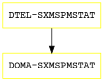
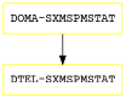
  digraph {
    fontname="Courier Prime"
    node [color=yellow shape=box fontname="Courier Prime"]
    "DTEL-SXMSPMSTAT"
    "DOMA-SXMSPMSTAT"
-   "DTEL-SXMSPMSTAT" -> "DOMA-SXMSPMSTAT" [fontname="Courier Prime"]
+   "DOMA-SXMSPMSTAT" -> "DTEL-SXMSPMSTAT" [fontname="Courier Prime"]
  }
